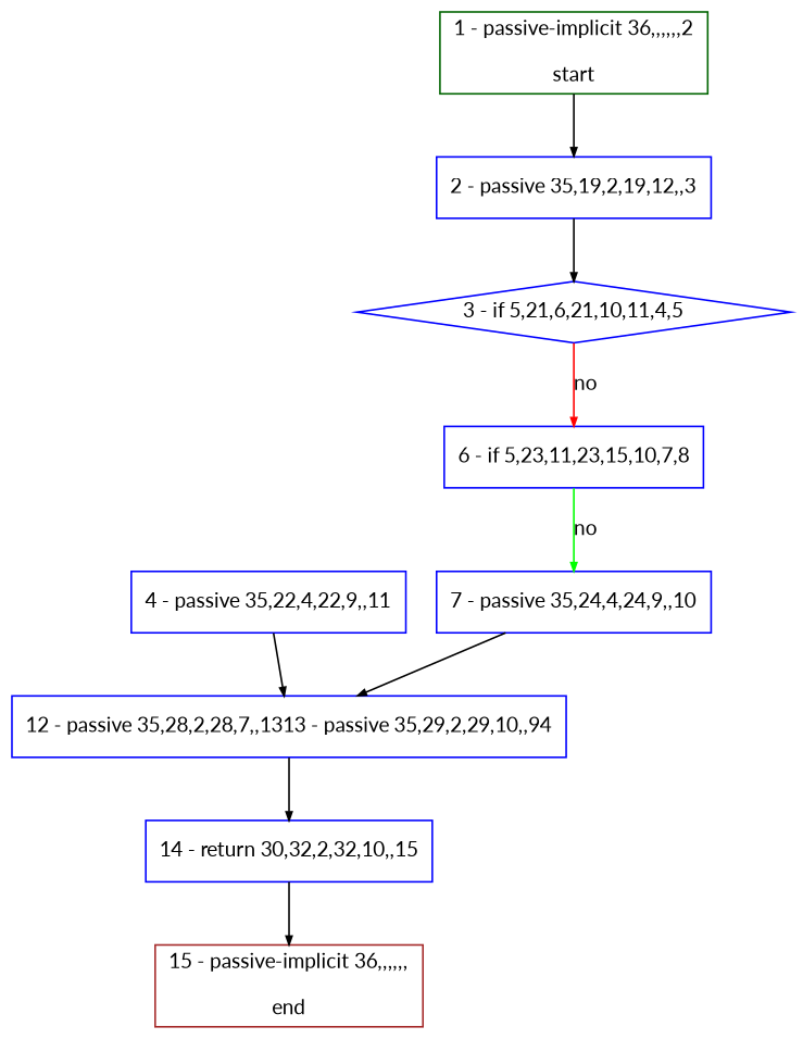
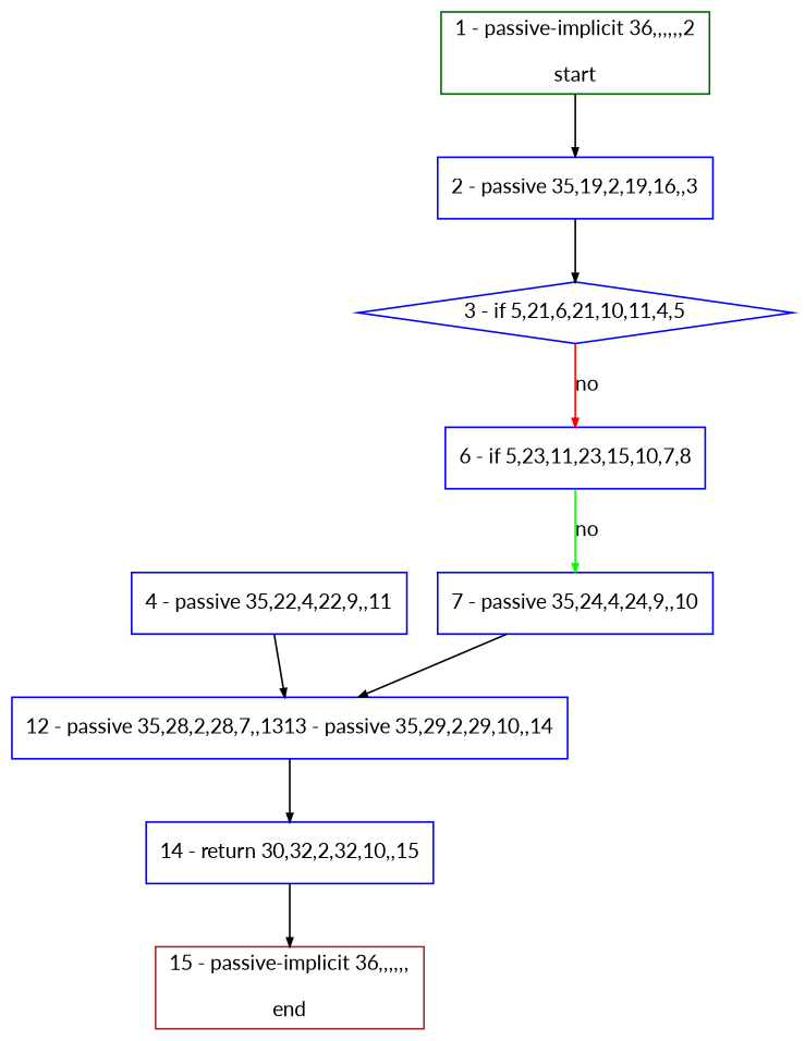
  digraph {
    bgcolor=white
    compound=true
    fillcolor="#FFFFCC"
    fontname=Lato
    fontsize=12
    pack=true
    packmode=clust
    style="rounded,filled"
    node [color="#0000ff" compound=true fillcolor="#ffffff" fixedsize=false fontname=Lato fontsize=12 node_initialized=no shape=box style=filled]
    edge [arrowhead=normal arrowsize=0.5 arrowtail=none color="#000000" compound=true dir=forward fontcolor=black fontname=Lato fontsize=12]
-   n1 [label="2 - passive 35,19,2,19,12,,3"]
+   n1 [label="2 - passive 35,19,2,19,16,,3"]
    n2 [label="3 - if 5,21,6,21,10,11,4,5" shape=diamond]
    n3 [label="6 - if 5,23,11,23,15,10,7,8"]
    n4 [color="#006400" label="1 - passive-implicit 36,,,,,,2\n\nstart"]
    n5 [label="4 - passive 35,22,4,22,9,,11"]
-   n6 [label="12 - passive 35,28,2,28,7,,1313 - passive 35,29,2,29,10,,94"]
+   n6 [label="12 - passive 35,28,2,28,7,,1313 - passive 35,29,2,29,10,,14"]
    n7 [label="7 - passive 35,24,4,24,9,,10"]
    n8 [label="14 - return 30,32,2,32,10,,15"]
    n9 [color="#a52a2a" label="15 - passive-implicit 36,,,,,,\n\nend"]
    n1 -> n2
    n2 -> n3 [color="#ff0000" label=no]
    n3 -> n7 [color="#00ff00" label=no]
    n4 -> n1
    n5 -> n6
    n6 -> n8
    n7 -> n6
    n8 -> n9
  }
